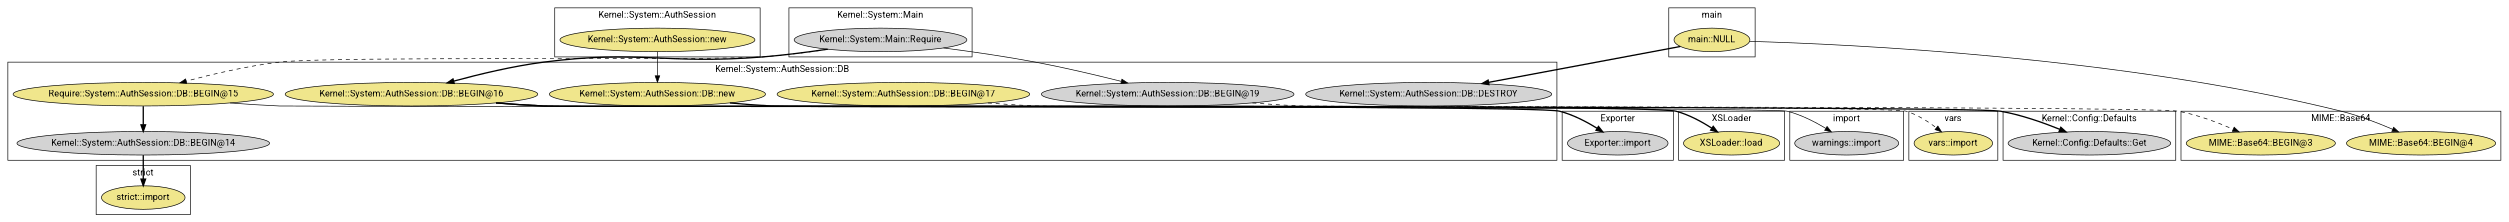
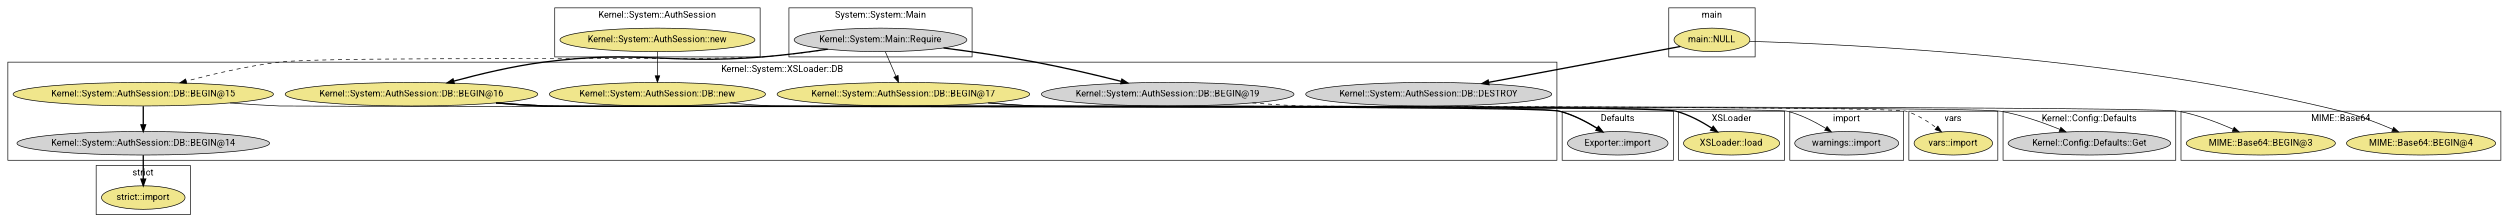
  digraph {
    fontname=Roboto
    node [fillcolor=khaki fontname=Roboto style=filled]
    edge [fontname=Roboto style=bold]
    "vars::import"
    "warnings::import" [fillcolor=lightgrey]
    "strict::import"
    "XSLoader::load"
    "Exporter::import" [fillcolor=lightgrey]
    "MIME::Base64::BEGIN@3"
    "MIME::Base64::BEGIN@4"
    "Kernel::Config::Defaults::Get" [fillcolor=lightgrey]
    "Kernel::System::AuthSession::new"
    "main::NULL"
    "Kernel::System::Main::Require" [fillcolor=lightgrey]
    "Kernel::System::AuthSession::DB::BEGIN@17"
    "Kernel::System::AuthSession::DB::BEGIN@14" [fillcolor=lightgrey]
    "Kernel::System::AuthSession::DB::BEGIN@16"
-   "Kernel::System::AuthSession::DB::BEGIN@15" [label="Require::System::AuthSession::DB::BEGIN@15"]
+   "Kernel::System::AuthSession::DB::BEGIN@15"
    "Kernel::System::AuthSession::DB::BEGIN@19" [fillcolor=lightgrey]
    "Kernel::System::AuthSession::DB::DESTROY" [fillcolor=lightgrey]
    "Kernel::System::AuthSession::DB::new"
    subgraph cluster_1 {
      label=vars
      "vars::import"
    }
    subgraph cluster_2 {
      label=import
      "warnings::import"
    }
    subgraph cluster_3 {
      label="strict"
      "strict::import"
    }
    subgraph cluster_4 {
      label=XSLoader
      "XSLoader::load"
    }
    subgraph cluster_5 {
-     label=Exporter
+     label=Defaults
      "Exporter::import"
    }
    subgraph cluster_6 {
      label="MIME::Base64"
      "MIME::Base64::BEGIN@3"
      "MIME::Base64::BEGIN@4"
    }
    subgraph cluster_7 {
      label="Kernel::Config::Defaults"
      "Kernel::Config::Defaults::Get"
    }
    subgraph cluster_8 {
      label="Kernel::System::AuthSession"
      "Kernel::System::AuthSession::new"
    }
    subgraph cluster_9 {
      label=main
      "main::NULL"
    }
    subgraph cluster_10 {
-     label="Kernel::System::Main"
+     label="System::System::Main"
      "Kernel::System::Main::Require"
    }
    subgraph cluster_11 {
-     label="Kernel::System::AuthSession::DB"
+     label="Kernel::System::XSLoader::DB"
      "Kernel::System::AuthSession::DB::BEGIN@17"
      "Kernel::System::AuthSession::DB::BEGIN@14"
      "Kernel::System::AuthSession::DB::BEGIN@16"
      "Kernel::System::AuthSession::DB::BEGIN@15"
      "Kernel::System::AuthSession::DB::BEGIN@19"
      "Kernel::System::AuthSession::DB::DESTROY"
      "Kernel::System::AuthSession::DB::new"
    }
    "Kernel::System::AuthSession::new" -> "Kernel::System::AuthSession::DB::new" [style=solid]
    "main::NULL" -> "MIME::Base64::BEGIN@4" [style=solid]
    "main::NULL" -> "Kernel::System::AuthSession::DB::DESTROY"
+   "Kernel::System::Main::Require" -> "Kernel::System::AuthSession::DB::BEGIN@17" [style=solid]
    "Kernel::System::Main::Require" -> "Kernel::System::AuthSession::DB::BEGIN@16"
    "Kernel::System::Main::Require" -> "Kernel::System::AuthSession::DB::BEGIN@15" [style=dashed]
-   "Kernel::System::Main::Require" -> "Kernel::System::AuthSession::DB::BEGIN@19" [style=solid]
-   "Kernel::System::AuthSession::DB::BEGIN@17" -> "MIME::Base64::BEGIN@3" [style=dashed]
+   "Kernel::System::Main::Require" -> "Kernel::System::AuthSession::DB::BEGIN@19"
+   "Kernel::System::AuthSession::DB::BEGIN@17" -> "Exporter::import" [style=solid]
+   "Kernel::System::AuthSession::DB::BEGIN@17" -> "MIME::Base64::BEGIN@3" [style=solid]
    "Kernel::System::AuthSession::DB::BEGIN@14" -> "strict::import"
    "Kernel::System::AuthSession::DB::BEGIN@16" -> "XSLoader::load"
    "Kernel::System::AuthSession::DB::BEGIN@16" -> "Exporter::import"
    "Kernel::System::AuthSession::DB::BEGIN@15" -> "warnings::import" [style=solid]
    "Kernel::System::AuthSession::DB::BEGIN@15" -> "Kernel::System::AuthSession::DB::BEGIN@14"
    "Kernel::System::AuthSession::DB::BEGIN@19" -> "vars::import" [style=dashed]
-   "Kernel::System::AuthSession::DB::new" -> "Kernel::Config::Defaults::Get"
+   "Kernel::System::AuthSession::DB::new" -> "Kernel::Config::Defaults::Get" [style=solid]
  }
